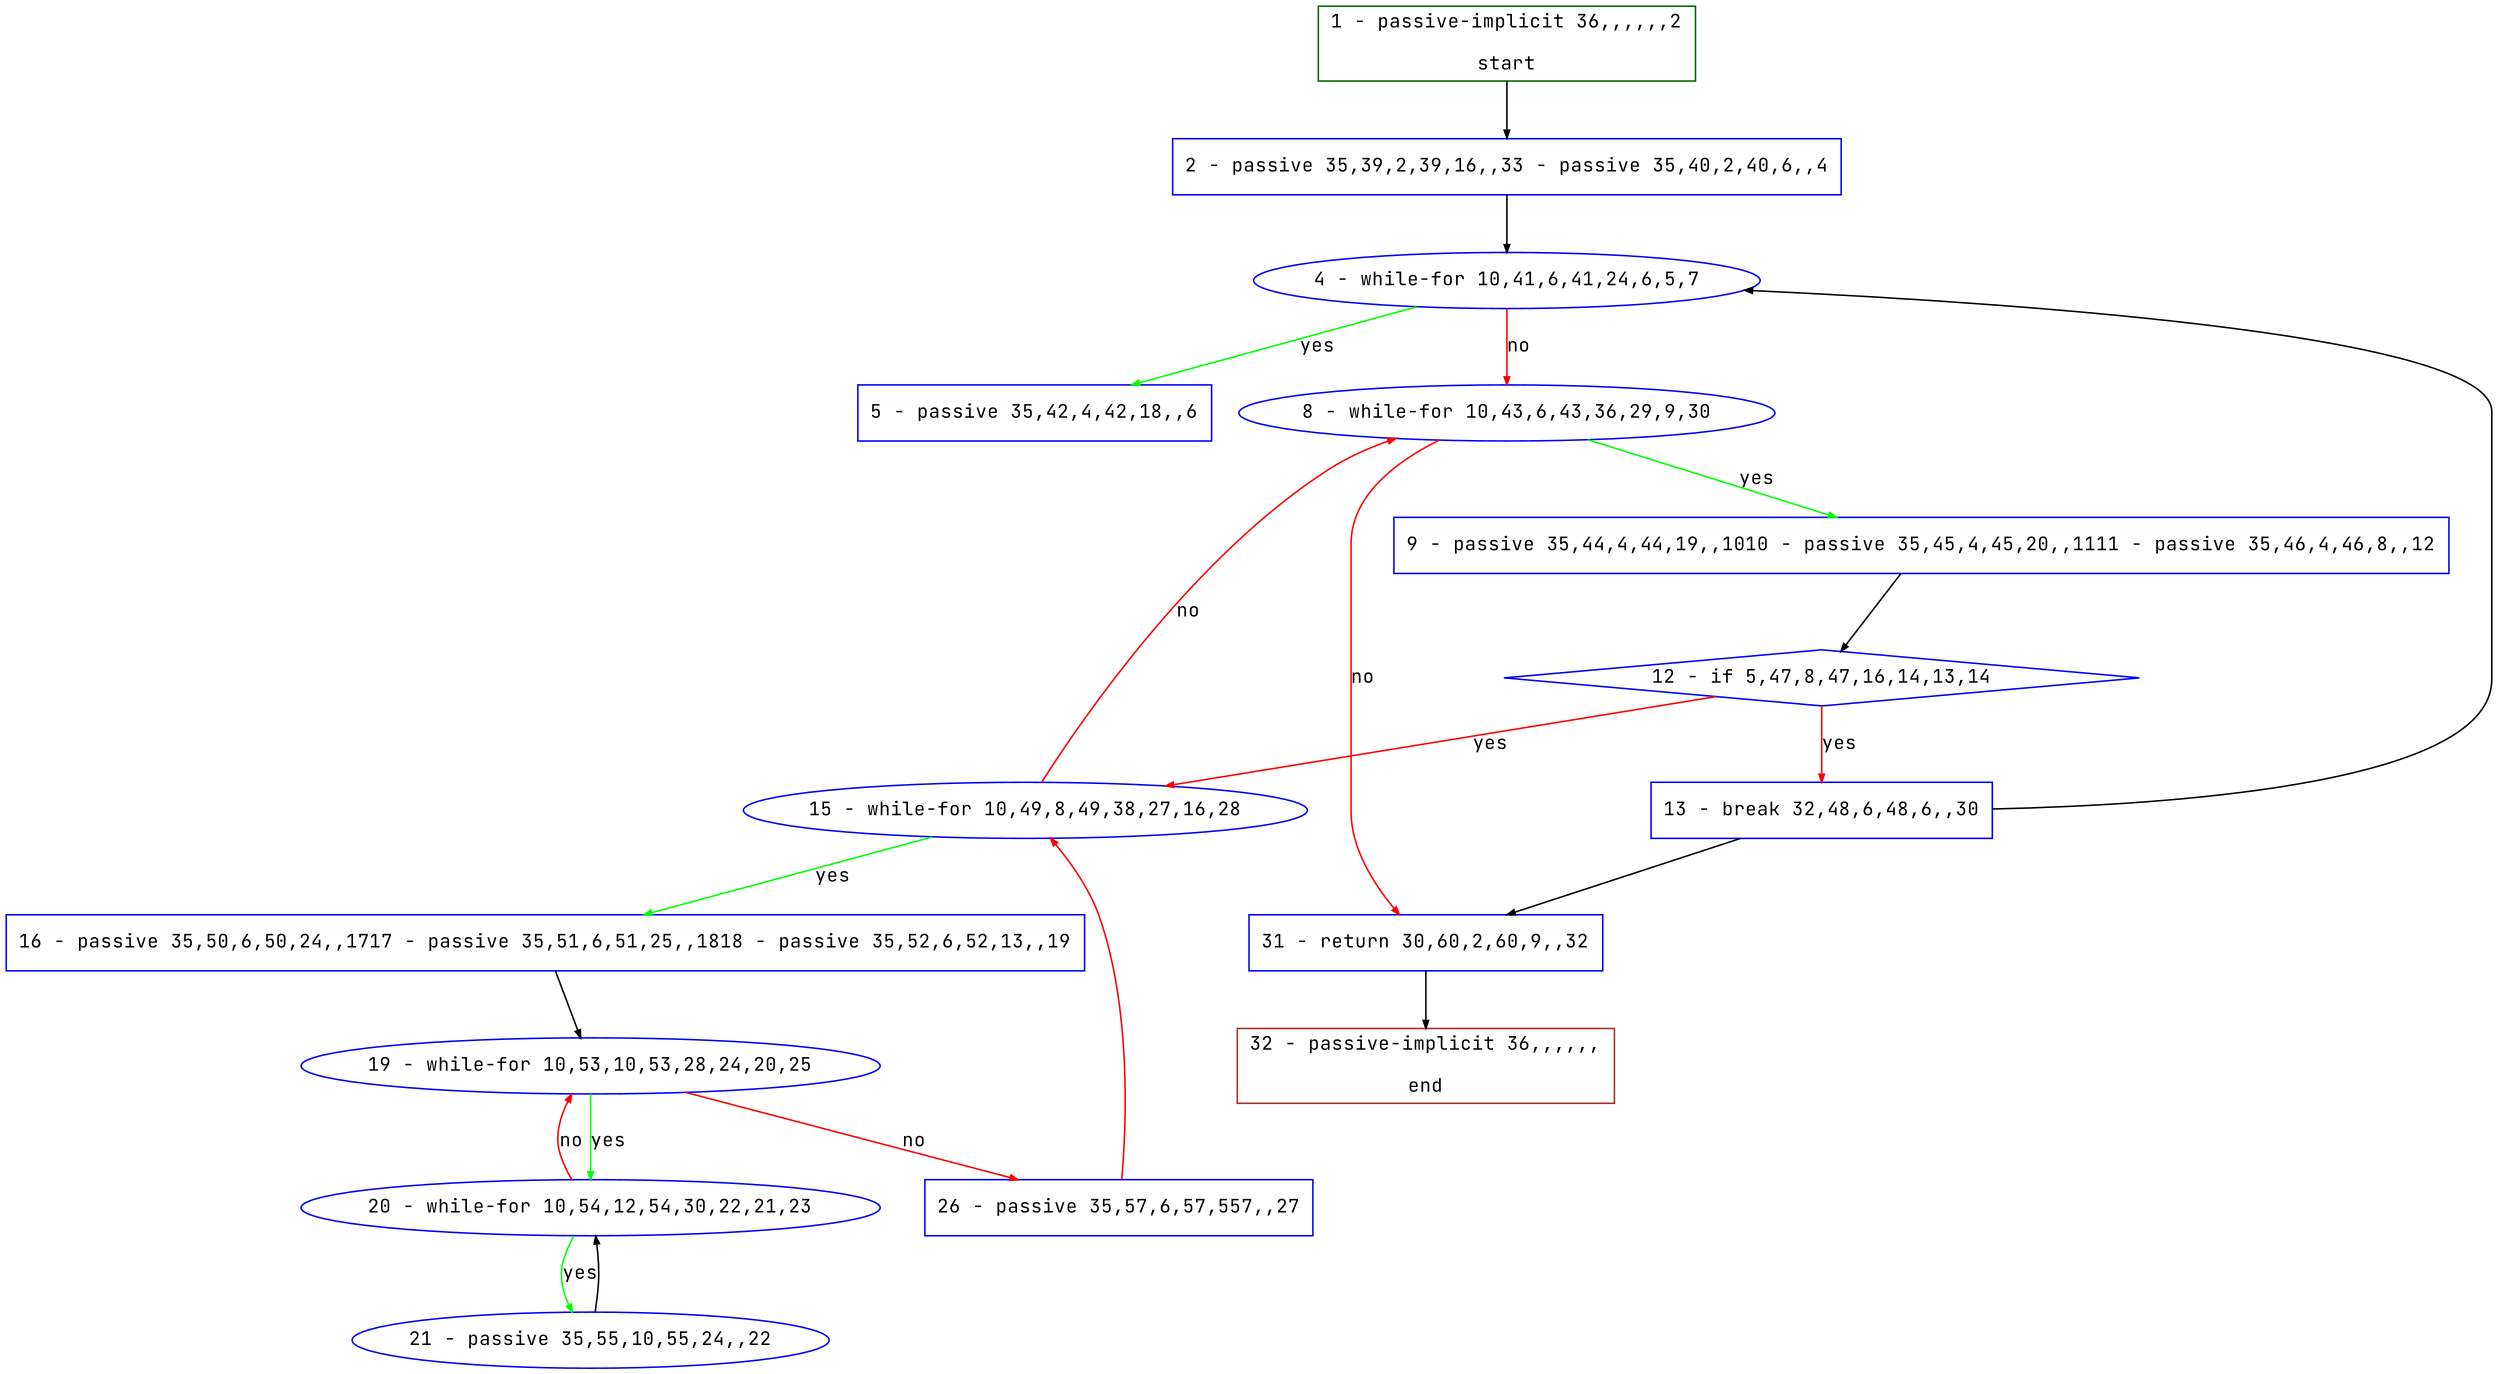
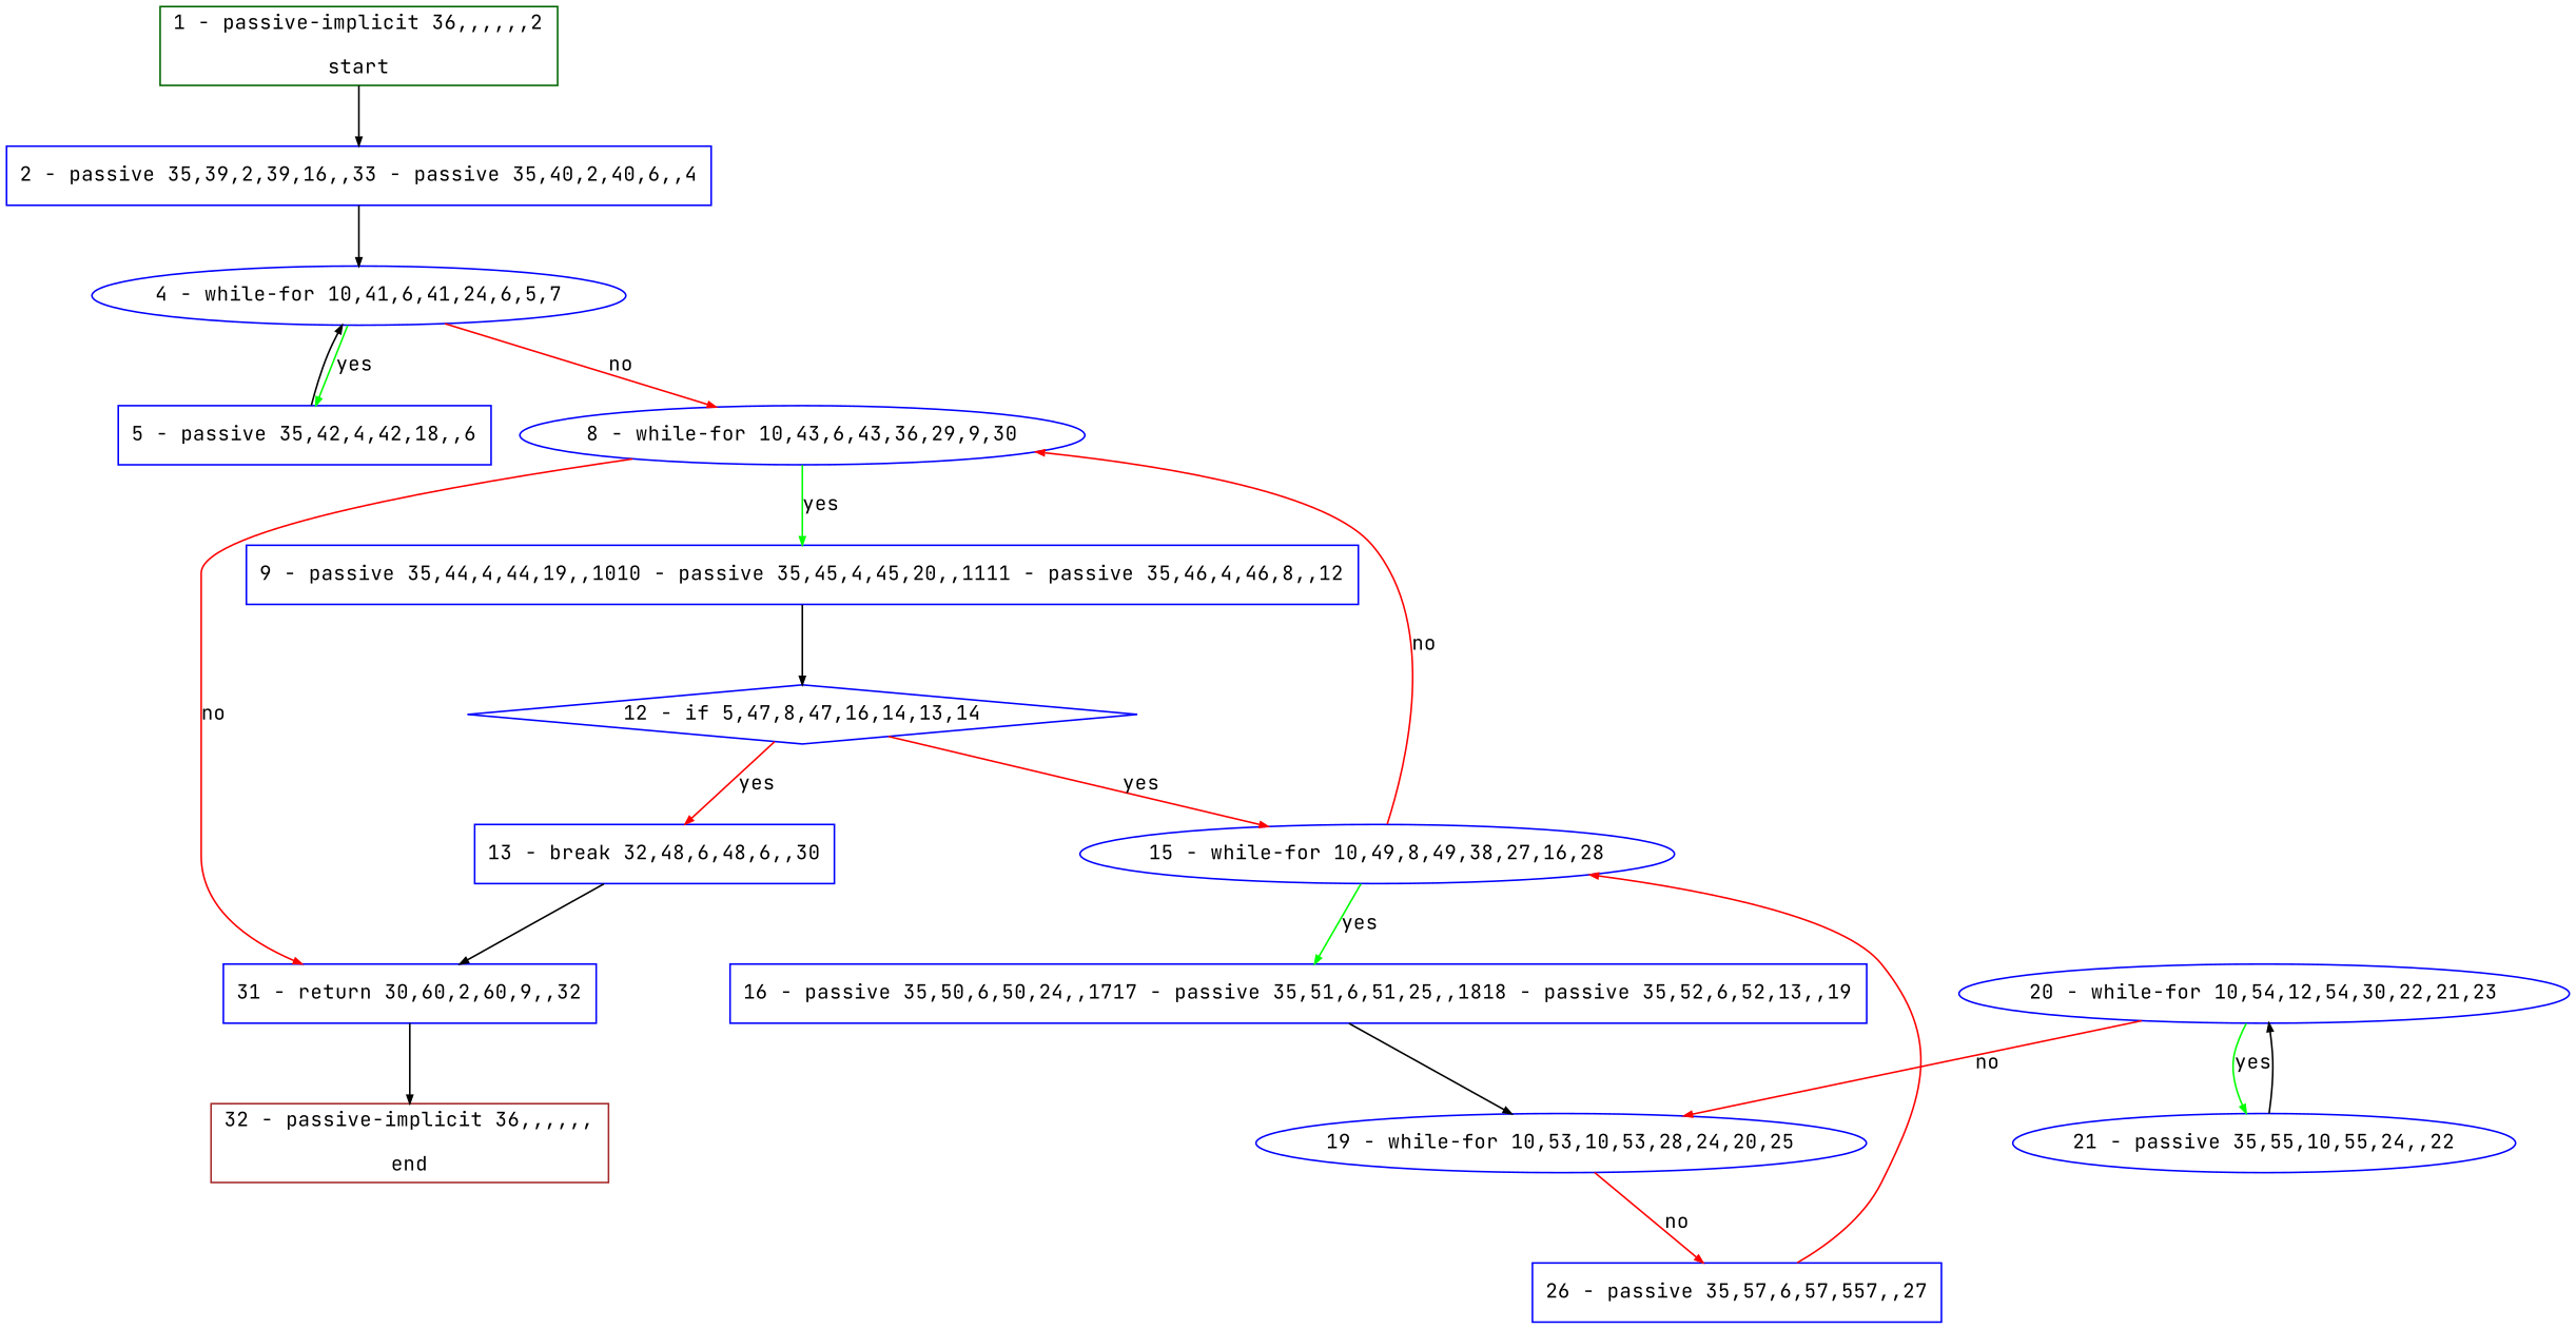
  digraph {
    bgcolor=white
    compound=true
    fillcolor="#FFFFCC"
    fontname="JetBrains Mono"
    fontsize=12
    pack=true
    packmode=clust
    style="rounded,filled"
    node [color="#0000ff" compound=true fillcolor="#ffffff" fixedsize=false fontname="JetBrains Mono" fontsize=12 node_initialized=no shape=box style=filled]
    edge [arrowhead=normal arrowsize=0.5 arrowtail=none color="#000000" compound=true dir=forward fontcolor=black fontname="JetBrains Mono" fontsize=12]
    n1 [label="2 - passive 35,39,2,39,16,,33 - passive 35,40,2,40,6,,4"]
    n2 [label="4 - while-for 10,41,6,41,24,6,5,7" shape=oval]
    n3 [label="5 - passive 35,42,4,42,18,,6"]
    n4 [label="8 - while-for 10,43,6,43,36,29,9,30" shape=oval]
    n5 [color="#006400" label="1 - passive-implicit 36,,,,,,2\n\nstart"]
    n6 [label="9 - passive 35,44,4,44,19,,1010 - passive 35,45,4,45,20,,1111 - passive 35,46,4,46,8,,12"]
    n7 [label="31 - return 30,60,2,60,9,,32"]
    n8 [label="12 - if 5,47,8,47,16,14,13,14" shape=diamond]
    n9 [color="#a52a2a" label="32 - passive-implicit 36,,,,,,\n\nend"]
    n10 [label="13 - break 32,48,6,48,6,,30"]
    n11 [label="15 - while-for 10,49,8,49,38,27,16,28" shape=oval]
    n12 [label="16 - passive 35,50,6,50,24,,1717 - passive 35,51,6,51,25,,1818 - passive 35,52,6,52,13,,19"]
    n13 [label="19 - while-for 10,53,10,53,28,24,20,25" shape=oval]
    n14 [label="20 - while-for 10,54,12,54,30,22,21,23" shape=oval]
    n15 [label="26 - passive 35,57,6,57,557,,27"]
    n16 [label="21 - passive 35,55,10,55,24,,22" shape=ellipse]
    n1 -> n2
    n2 -> n3 [color="#00ff00" label=yes]
    n2 -> n4 [color="#ff0000" label=no]
-   n10 -> n2
+   n3 -> n2
    n4 -> n6 [color="#00ff00" label=yes]
    n4 -> n7 [color="#ff0000" label=no]
    n5 -> n1
    n6 -> n8
    n7 -> n9
    n8 -> n10 [color="#ff0000" label=yes]
    n8 -> n11 [color="#ff0000" label=yes]
    n10 -> n7
    n11 -> n4 [color="#ff0000" label=no]
    n11 -> n12 [color="#00ff00" label=yes]
    n12 -> n13
-   n13 -> n14 [color="#00ff00" label=yes]
    n13 -> n15 [color="#ff0000" label=no]
    n14 -> n13 [color="#ff0000" label=no]
    n14 -> n16 [color="#00ff00" label=yes]
    n15 -> n11 [color="#ff0000"]
    n16 -> n14
  }
